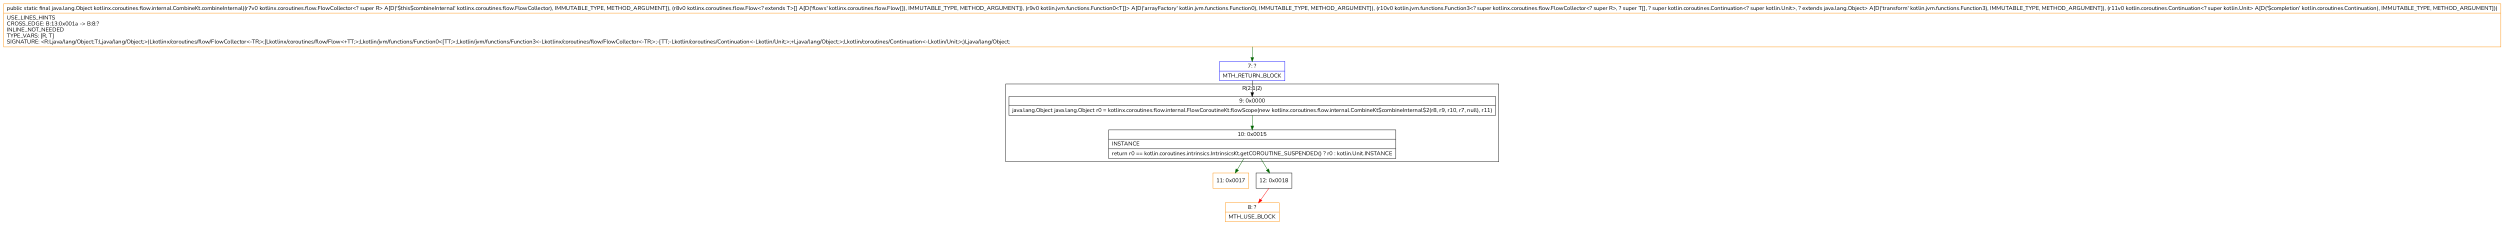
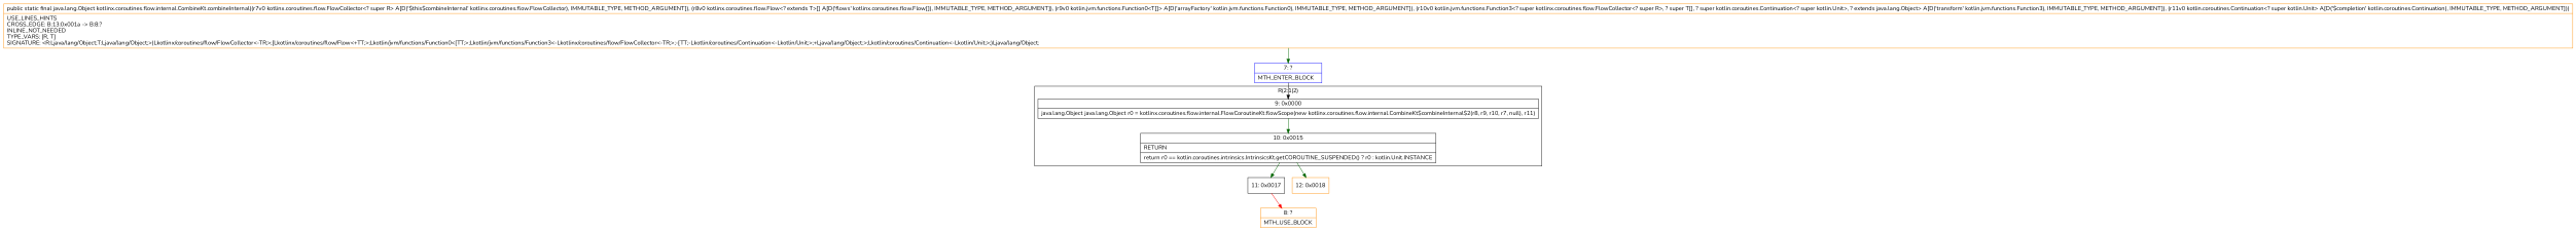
  digraph {
    fontname=Nunito
    node [color=black fontname=Nunito shape=record]
    edge [color=darkgreen fontname=Nunito]
    n1 [label="{9\:\ 0x0000|java.lang.Object java.lang.Object r0 = kotlinx.coroutines.flow.internal.FlowCoroutineKt.flowScope(new kotlinx.coroutines.flow.internal.CombineKt$combineInternal$2(r8, r9, r10, r7, null), r11)\l}"]
-   n2 [label="{10\:\ 0x0015|INSTANCE\l|return r0 == kotlin.coroutines.intrinsics.IntrinsicsKt.getCOROUTINE_SUSPENDED() ? r0 : kotlin.Unit.INSTANCE\l}"]
-   n3 [color=darkorange label="{11\:\ 0x0017}"]
-   n4 [label="{12\:\ 0x0018}"]
+   n2 [label="{10\:\ 0x0015|RETURN\l|return r0 == kotlin.coroutines.intrinsics.IntrinsicsKt.getCOROUTINE_SUSPENDED() ? r0 : kotlin.Unit.INSTANCE\l}"]
+   n3 [label="{11\:\ 0x0017}"]
+   n4 [color=darkorange label="{12\:\ 0x0018}"]
    n5 [color=darkorange label="{8\:\ ?|MTH_USE_BLOCK\l}"]
-   n6 [color=blue label="{7\:\ ?|MTH_RETURN_BLOCK\l}"]
+   n6 [color=blue label="{7\:\ ?|MTH_ENTER_BLOCK\l}"]
    n7 [color=darkorange label="{public static final java.lang.Object kotlinx.coroutines.flow.internal.CombineKt.combineInternal((r7v0 kotlinx.coroutines.flow.FlowCollector\<? super R\> A[D('$this$combineInternal' kotlinx.coroutines.flow.FlowCollector), IMMUTABLE_TYPE, METHOD_ARGUMENT]), (r8v0 kotlinx.coroutines.flow.Flow\<? extends T\>[] A[D('flows' kotlinx.coroutines.flow.Flow[]), IMMUTABLE_TYPE, METHOD_ARGUMENT]), (r9v0 kotlin.jvm.functions.Function0\<T[]\> A[D('arrayFactory' kotlin.jvm.functions.Function0), IMMUTABLE_TYPE, METHOD_ARGUMENT]), (r10v0 kotlin.jvm.functions.Function3\<? super kotlinx.coroutines.flow.FlowCollector\<? super R\>, ? super T[], ? super kotlin.coroutines.Continuation\<? super kotlin.Unit\>, ? extends java.lang.Object\> A[D('transform' kotlin.jvm.functions.Function3), IMMUTABLE_TYPE, METHOD_ARGUMENT]), (r11v0 kotlin.coroutines.Continuation\<? super kotlin.Unit\> A[D('$completion' kotlin.coroutines.Continuation), IMMUTABLE_TYPE, METHOD_ARGUMENT]))  | USE_LINES_HINTS\lCROSS_EDGE: B:13:0x001a \-\> B:8:?\lINLINE_NOT_NEEDED\lTYPE_VARS: [R, T]\lSIGNATURE: \<R:Ljava\/lang\/Object;T:Ljava\/lang\/Object;\>(Lkotlinx\/coroutines\/flow\/FlowCollector\<\-TR;\>;[Lkotlinx\/coroutines\/flow\/Flow\<+TT;\>;Lkotlin\/jvm\/functions\/Function0\<[TT;\>;Lkotlin\/jvm\/functions\/Function3\<\-Lkotlinx\/coroutines\/flow\/FlowCollector\<\-TR;\>;\-[TT;\-Lkotlin\/coroutines\/Continuation\<\-Lkotlin\/Unit;\>;+Ljava\/lang\/Object;\>;Lkotlin\/coroutines\/Continuation\<\-Lkotlin\/Unit;\>;)Ljava\/lang\/Object;\l}"]
    subgraph cluster_1 {
      label="R(2:1|2)"
      n1
      n2
    }
    n1 -> n2
    n2 -> n3
    n2 -> n4
-   n4 -> n5 [color=red]
+   n3 -> n5 [color=red]
    n6 -> n1 [color=black]
    n7 -> n6
  }
